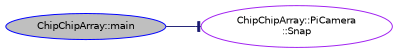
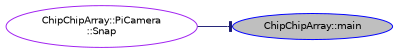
  digraph {
    rankdir=LR
    node [fontname=Helvetica fontsize=10 shape=ellipse style=filled]
    n1 [color=blue fillcolor=grey75 fontcolor=black height=0.2 label="ChipChipArray::main" width=0.4]
    n2 [color=purple fillcolor=white height=0.2 label="ChipChipArray::PiCamera\l::Snap" width=0.4]
-   n1 -> n2 [color=midnightblue fontname=Helvetica fontsize=10 labelfontname=Helvetica labelfontsize=10 style=solid arrowhead=tee]
+   n2 -> n1 [color=midnightblue fontname=Helvetica fontsize=10 labelfontname=Helvetica labelfontsize=10 style=solid arrowhead=tee]
  }
